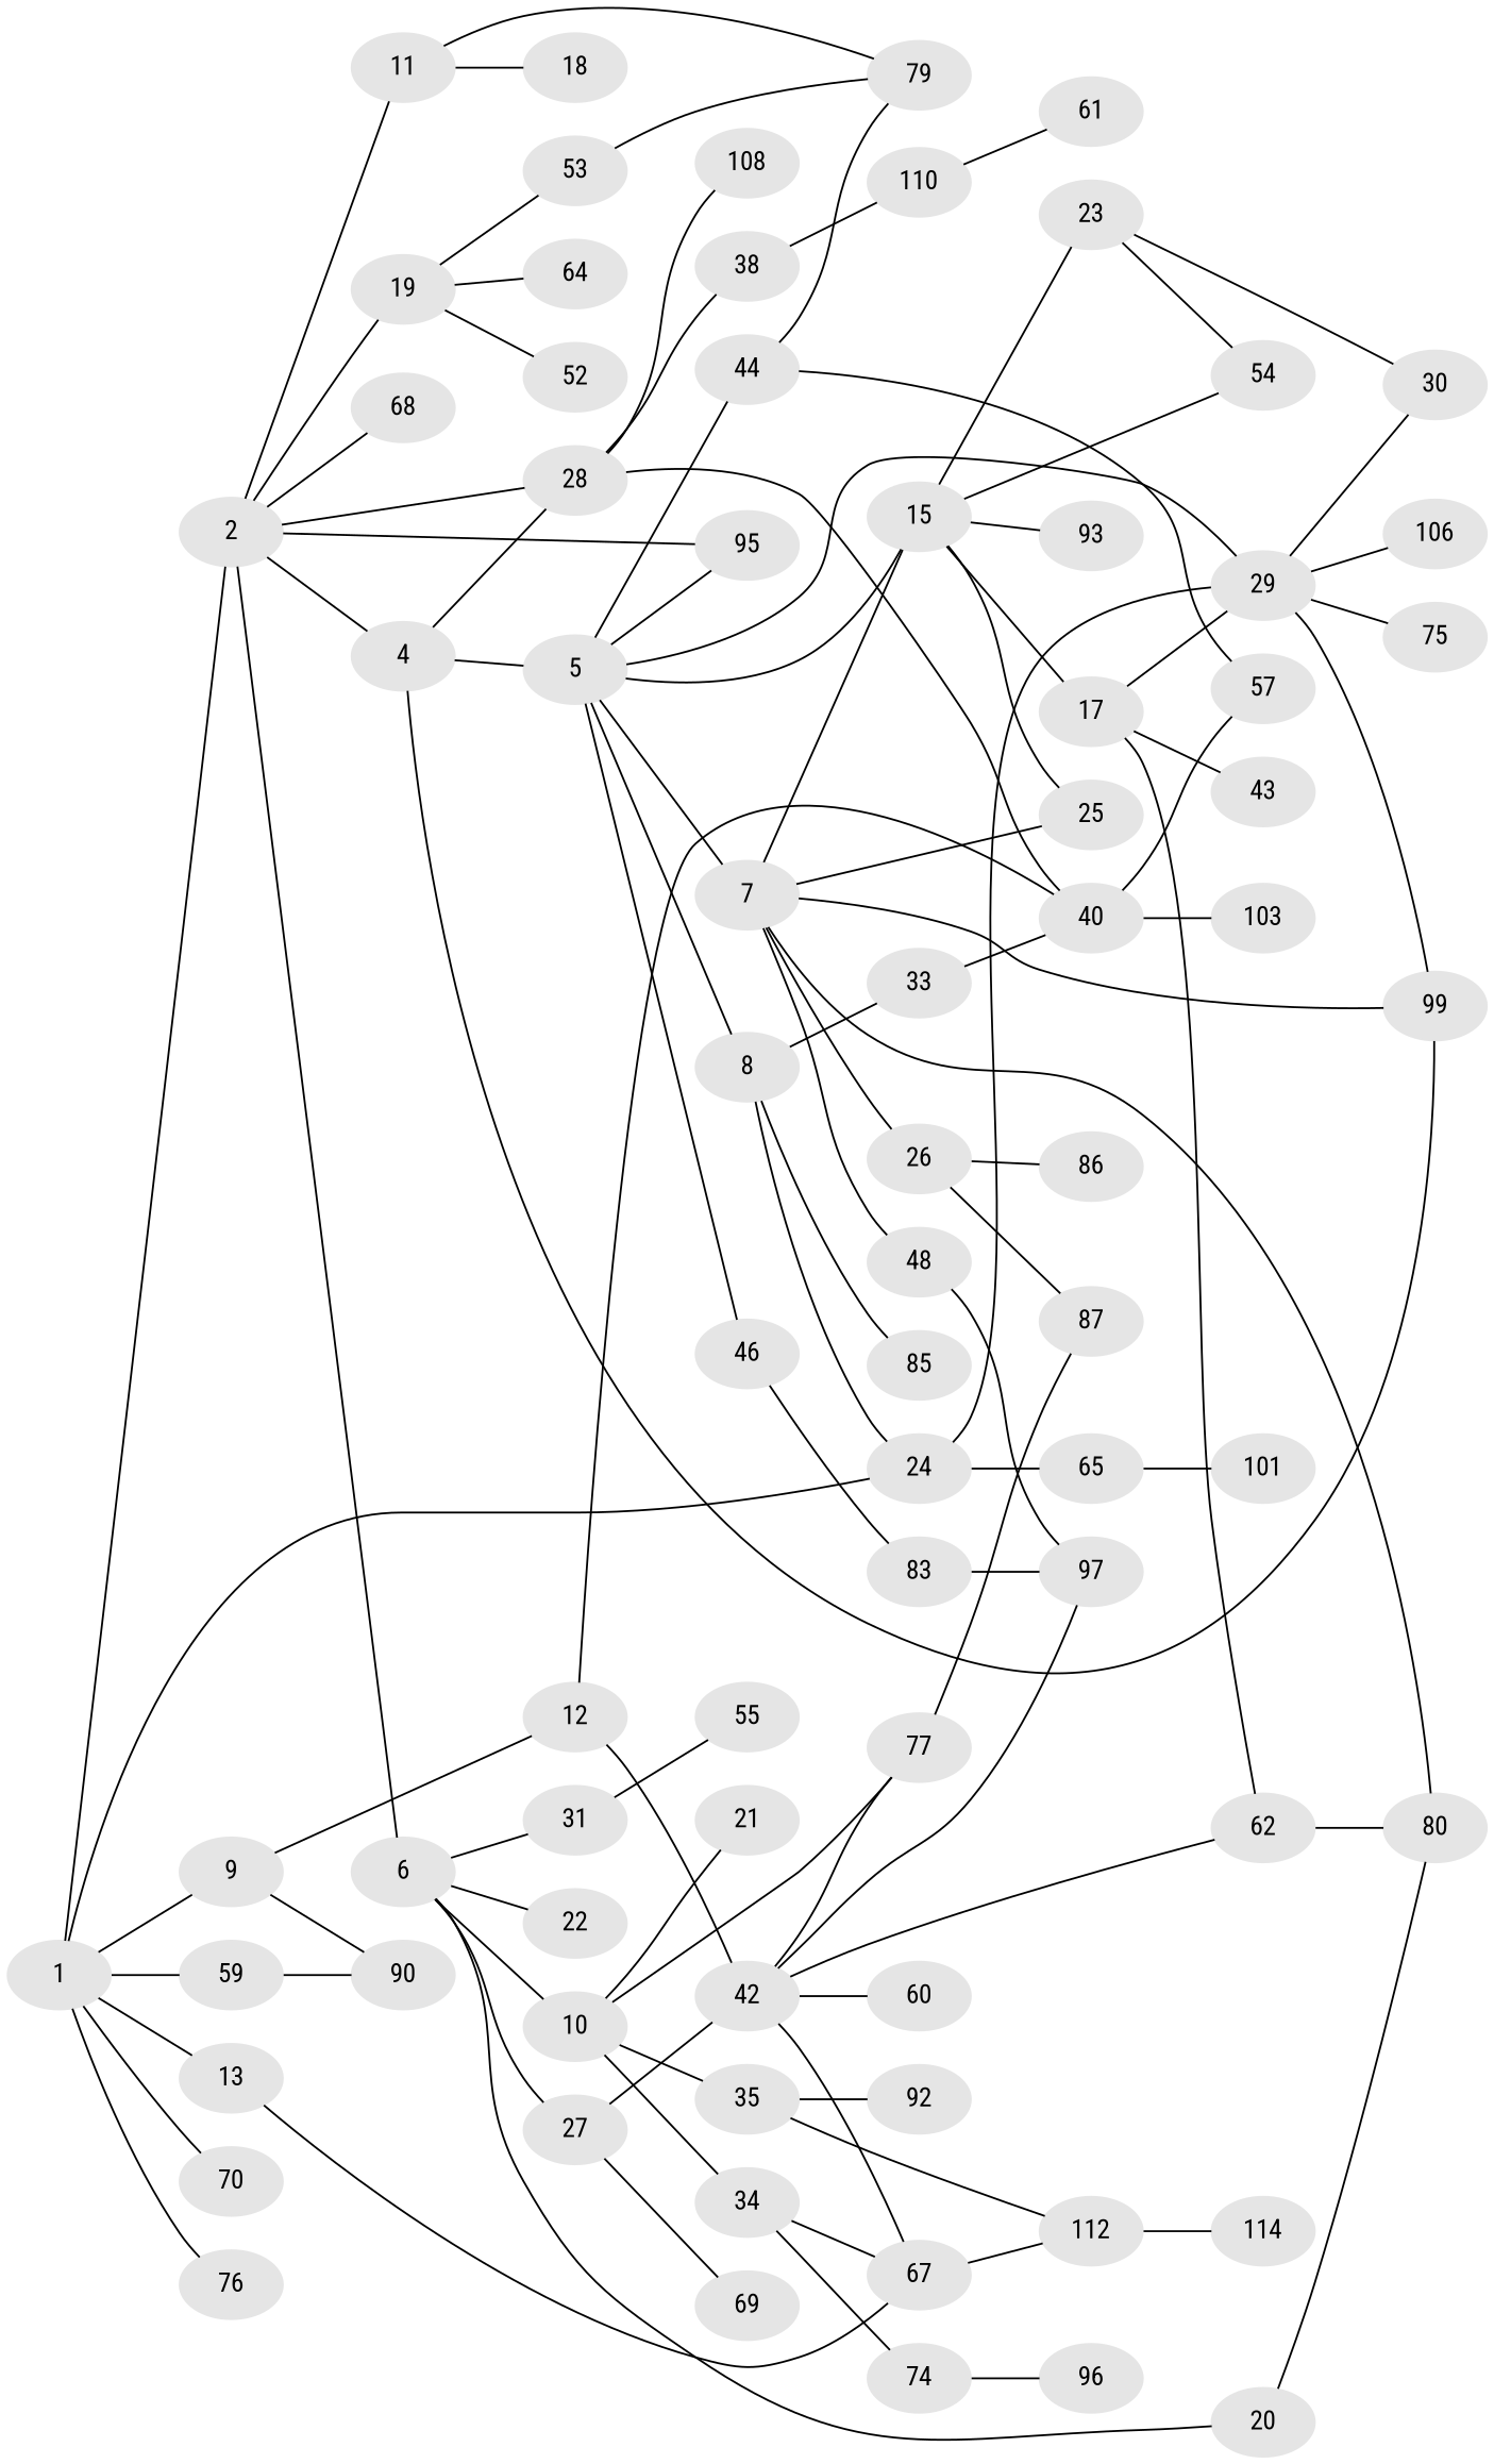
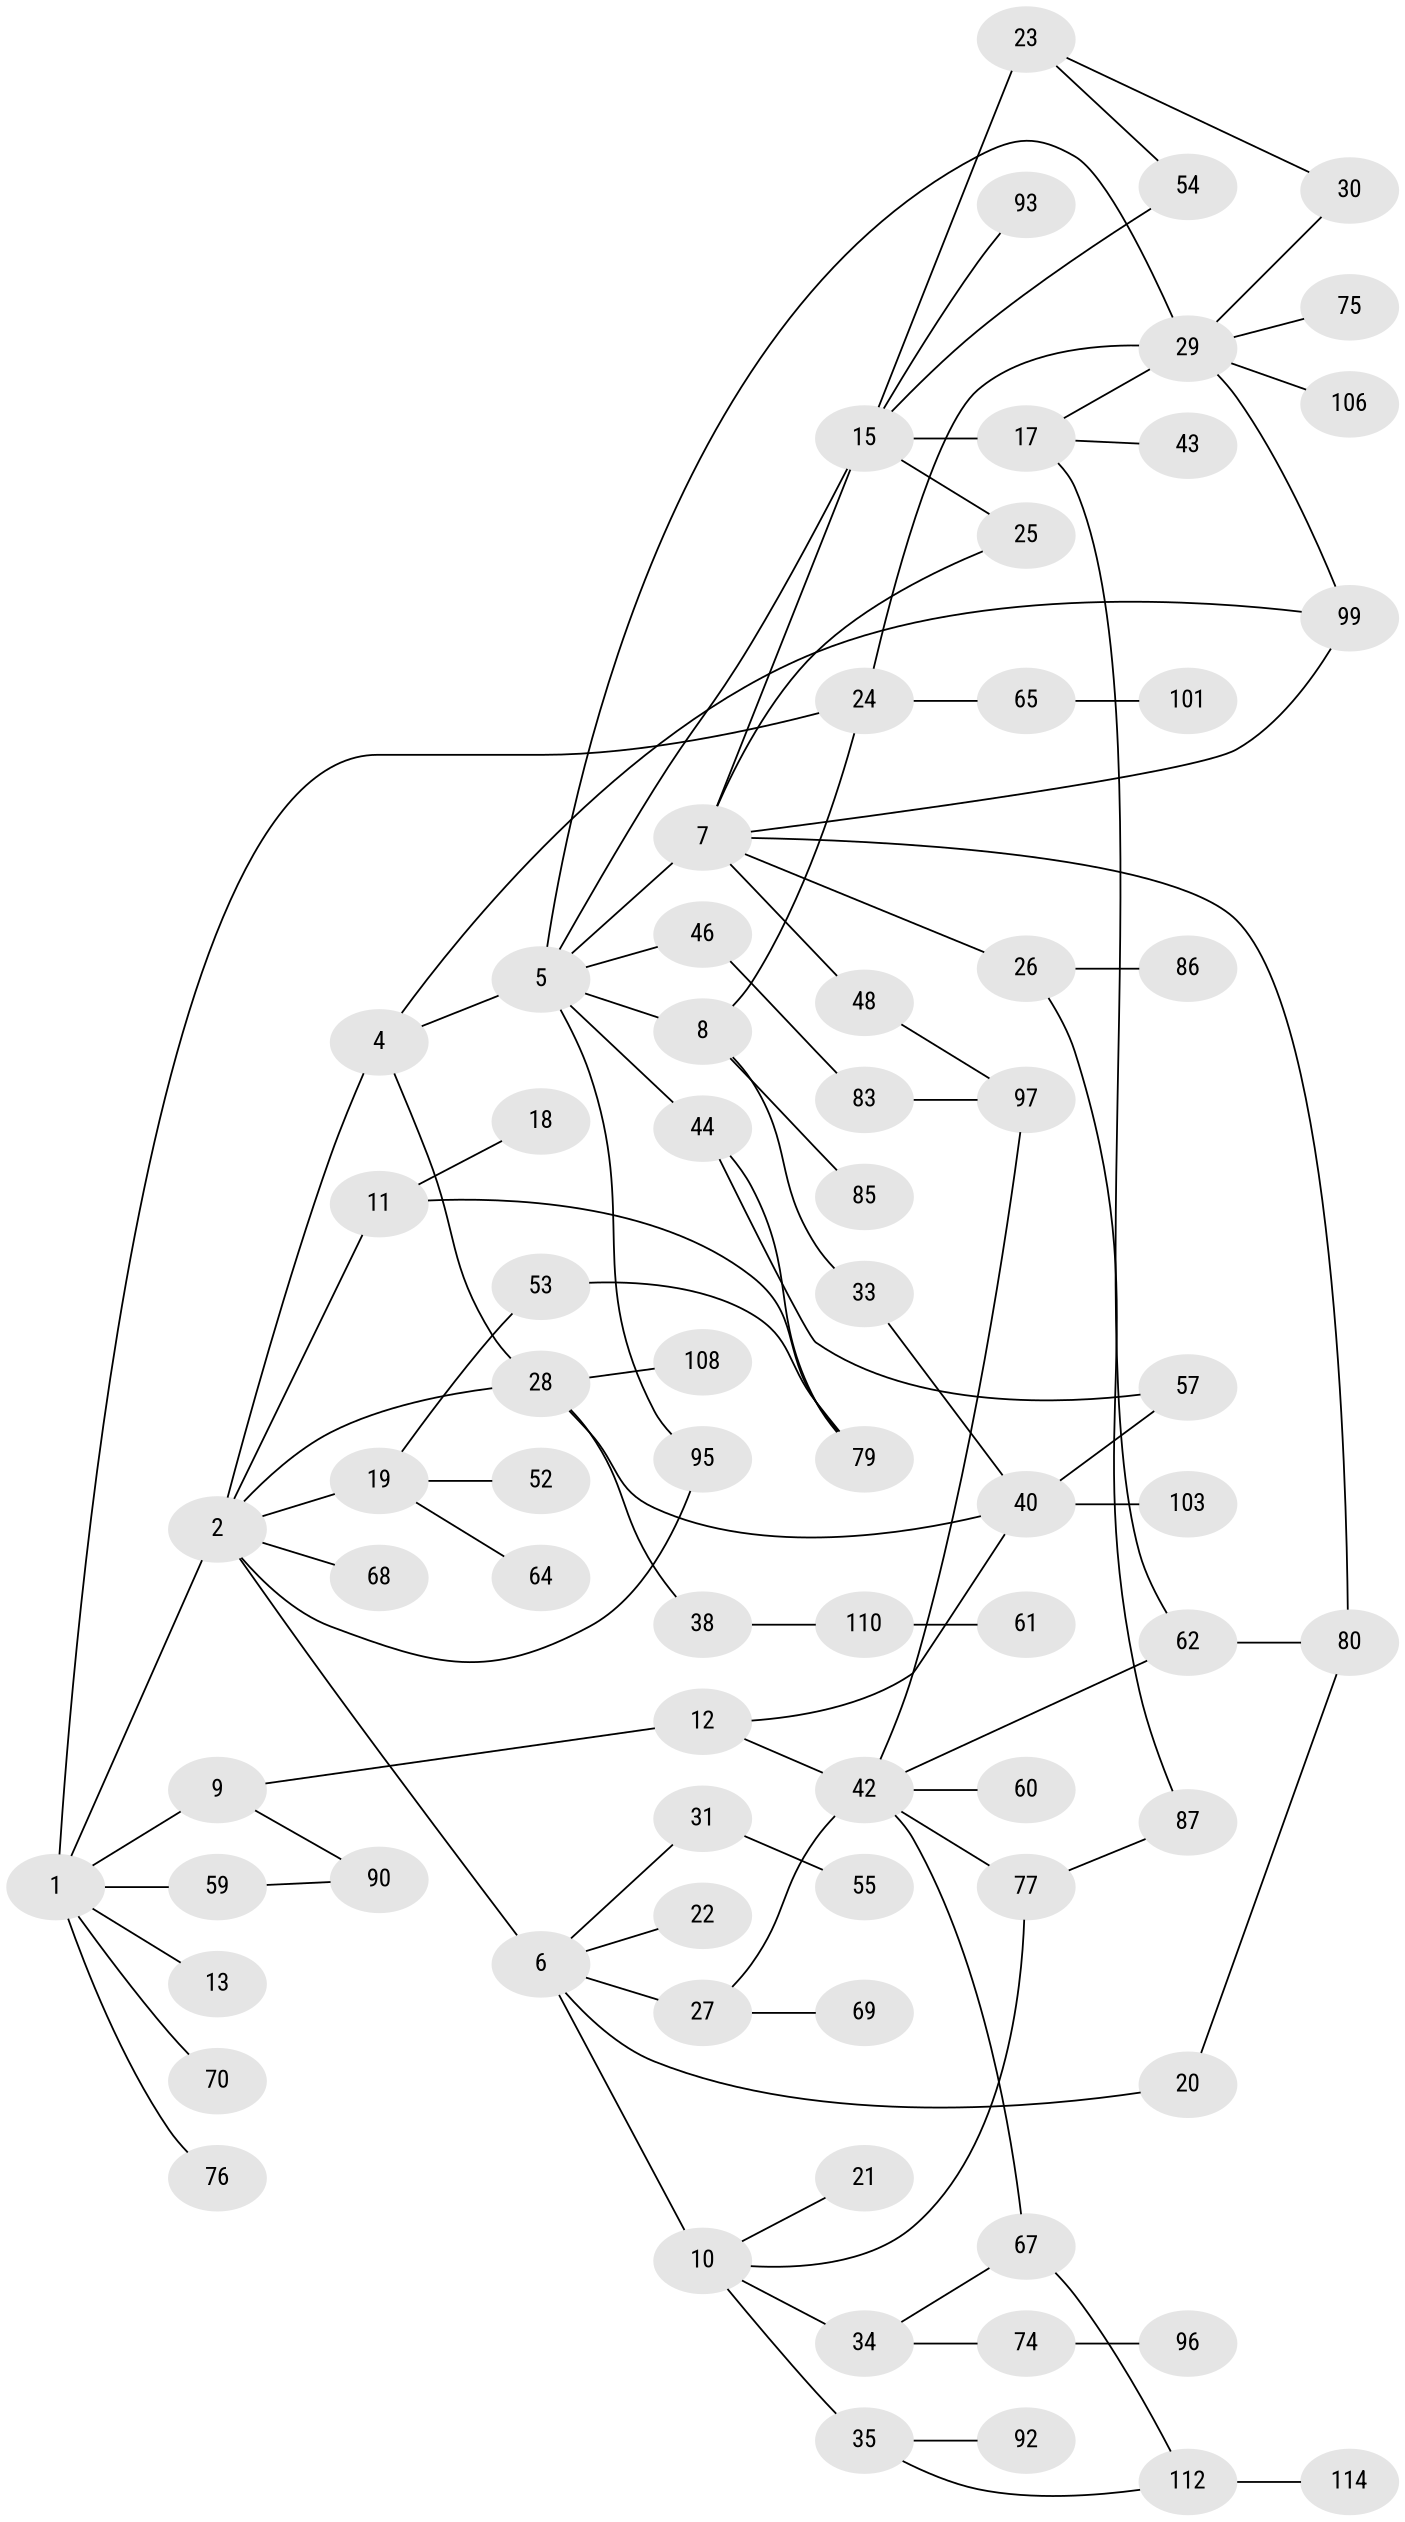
  graph {
    fontname="Roboto Condensed"
    rankdir=LR
    node [color=gray90 fontname="Roboto Condensed" style=filled]
    edge [fontname="Roboto Condensed"]
    1 [super="+37"]
    2 [super="+3"]
    9 [super="+36"]
    13 [super="+102"]
    24 [super="+78"]
    59
    70
    76
    4 [super="+45"]
    6 [super="+16"]
    11 [super="+14"]
    19 [super="+104"]
    28
    68 [super="+73"]
    95
    12
    90 [super="+109"]
    67 [super="+84"]
    29 [super="+49"]
    65
    5 [super="+32"]
    99 [super="+111"]
    10 [super="+72"]
    20 [super="+81"]
    22
    27 [super="+39"]
    31 [super="+71"]
    18
    79 [super="+98"]
    52
    53 [super="+82"]
    64
    40 [super="+47"]
    38 [super="+51"]
    108
    7 [super="+89"]
    8
    15 [super="+116"]
    44 [super="+56"]
    46 [super="+50"]
    25
    26 [super="+58"]
    48 [super="+63"]
    80 [super="+107"]
    33 [super="+41"]
    85
    17 [super="+100"]
    23 [super="+115"]
    54 [super="+66"]
    93
    30
    75 [super="+105"]
    106
    57
    83
    21
    34 [super="+88"]
    35
    77
    42 [super="+94"]
    69
    55
    86
    87
    97
    74
    92
    112
    103
    62
    60
    43
    61 [super="+91"]
    101
    110 [super="+113"]
    96
    114
    1 -- 2
    1 -- 9
    1 -- 13
    1 -- 24
    1 -- 59
    1 -- 70
    1 -- 76
    2 -- 4
    2 -- 6
    2 -- 11
    2 -- 19
    2 -- 28
    2 -- 68
    2 -- 95
    9 -- 12
    9 -- 90 [weight=2]
-   13 -- 67
    24 -- 29
    24 -- 65
    59 -- 90
    4 -- 28
    4 -- 5
    4 -- 99
    6 -- 10
    6 -- 20
    6 -- 22
    6 -- 27
    6 -- 31
    11 -- 18
    11 -- 79
    19 -- 52
    19 -- 53
    19 -- 64
    28 -- 40
    28 -- 38
    28 -- 108
    12 -- 40
    12 -- 42
    67 -- 112
    29 -- 99
    29 -- 30
    29 -- 75
    29 -- 106
    65 -- 101
    5 -- 95
    5 -- 29
    5 -- 7
    5 -- 8
    5 -- 15
    5 -- 44
    5 -- 46
    10 -- 21
    10 -- 34
    10 -- 35
    10 -- 77
    20 -- 80
    27 -- 42
    27 -- 69
    31 -- 55
    53 -- 79
    40 -- 57
    40 -- 103
    38 -- 110
    7 -- 99
    7 -- 15
    7 -- 25
    7 -- 26
    7 -- 48
    7 -- 80
    8 -- 24
    8 -- 33
    8 -- 85
    15 -- 25
    15 -- 17
    15 -- 23
    15 -- 54
    15 -- 93
    44 -- 79
    44 -- 57
    46 -- 83
    26 -- 86
    26 -- 87
    48 -- 97
    33 -- 40
    17 -- 29
    17 -- 62
    17 -- 43
    23 -- 54
    23 -- 30
    83 -- 97
    34 -- 67
    34 -- 74
    35 -- 92
    35 -- 112
    77 -- 87
    42 -- 67
    42 -- 77
    42 -- 97
    42 -- 62
    42 -- 60
    74 -- 96
    112 -- 114
    62 -- 80
    110 -- 61
  }
